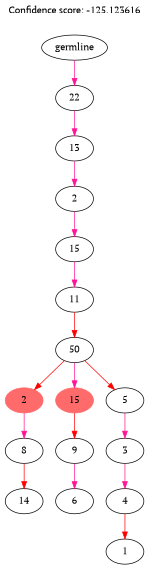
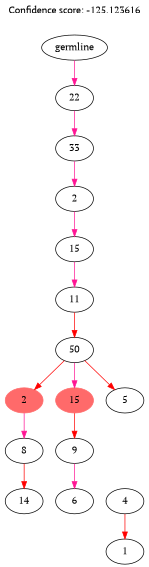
  digraph {
    fontname="PT Serif"
    label="Confidence score: -125.123616"
    labelloc=t
    node [fontname="PT Serif"]
    edge [color=deeppink fontname="PT Serif"]
    n1 [label=8]
    n2 [label=14]
    n3 [color=indianred1 label=2 style=filled]
    n4 [label=9]
    n5 [label=6]
    n6 [color=indianred1 label=15 style=filled]
    n7 [label=4]
    n8 [label=1]
-   n9 [label=3]
    n10 [label=5]
    n11 [label=50]
    n12 [label=11]
    n13 [label=15]
    n14 [label=2]
-   n15 [label=13]
+   n15 [label=33]
    n16 [label=22]
    n17 [label=germline]
    n1 -> n2 [color=red]
    n3 -> n1
    n4 -> n5
    n6 -> n4 [color=red]
    n7 -> n8 [color=red]
-   n9 -> n7
-   n10 -> n9
    n11 -> n3 [color=red]
    n11 -> n6
    n11 -> n10 [color=red]
    n12 -> n11 [color=red]
    n13 -> n12
    n14 -> n13
    n15 -> n14
    n16 -> n15
    n17 -> n16
  }
